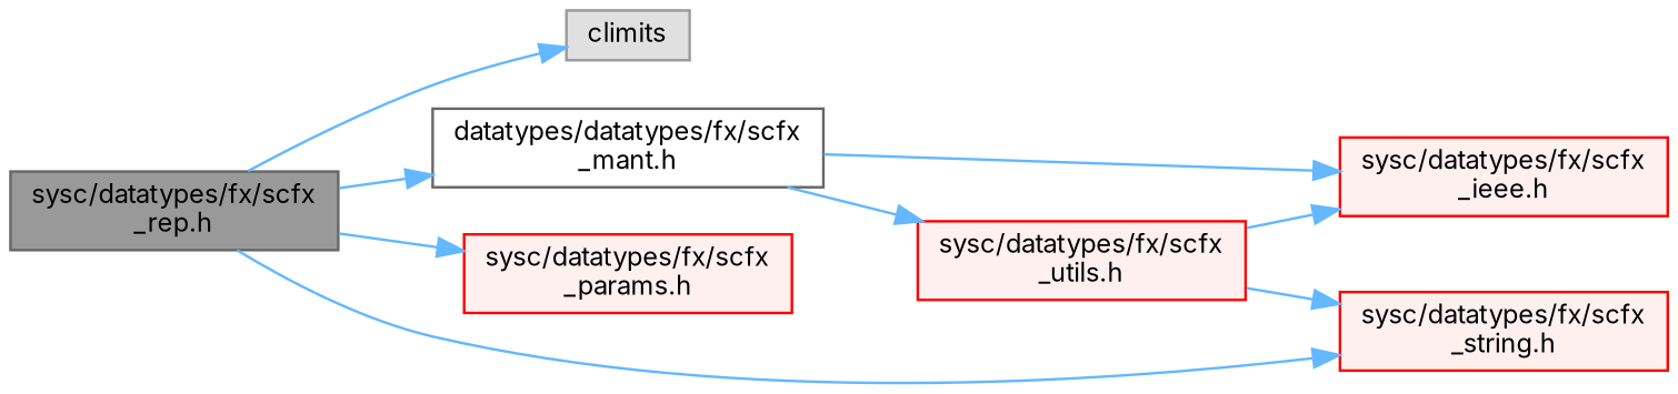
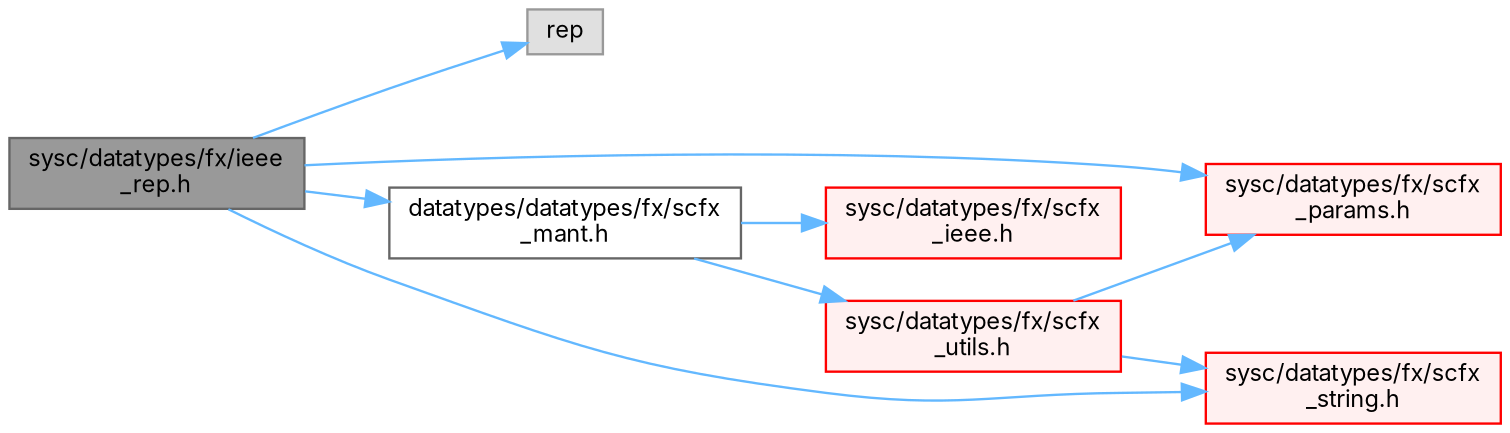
  digraph {
    fontname=Inter
    rankdir=LR
    node [color=red fillcolor="#FFF0F0" fontname=Inter fontsize=10 shape=box style=filled]
    edge [color=steelblue1 fontname=Inter fontsize=10 labelfontname=FreeSans labelfontsize=10 style=solid]
-   n1 [color=gray40 fillcolor=grey60 fontcolor=black height=0.2 label="sysc/datatypes/fx/scfx\l_rep.h" width=0.4]
-   n2 [color=grey60 fillcolor="#E0E0E0" height=0.2 label=climits width=0.4]
+   n1 [color=gray40 fillcolor=grey60 fontcolor=black height=0.2 label="sysc/datatypes/fx/ieee\l_rep.h" width=0.4]
+   n2 [color=grey60 fillcolor="#E0E0E0" height=0.2 label=rep width=0.4]
    n3 [color=grey40 fillcolor=white height=0.2 label="datatypes/datatypes/fx/scfx\l_mant.h" width=0.4]
    n4 [height=0.2 label="sysc/datatypes/fx/scfx\l_params.h" width=0.4]
    n5 [height=0.2 label="sysc/datatypes/fx/scfx\l_string.h" width=0.4]
    n6 [height=0.2 label="sysc/datatypes/fx/scfx\l_ieee.h" width=0.4]
    n7 [height=0.2 label="sysc/datatypes/fx/scfx\l_utils.h" width=0.4]
    n1 -> n2
    n1 -> n3
    n1 -> n4
    n1 -> n5
    n3 -> n6
    n3 -> n7
-   n7 -> n6
+   n7 -> n4
    n7 -> n5
  }
